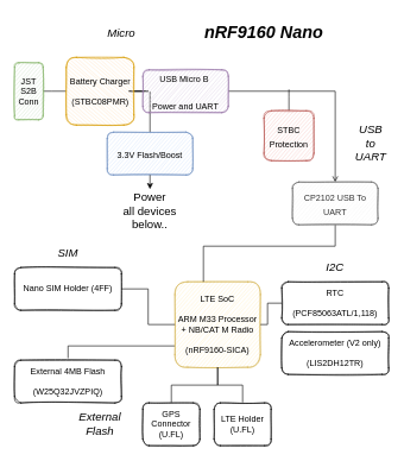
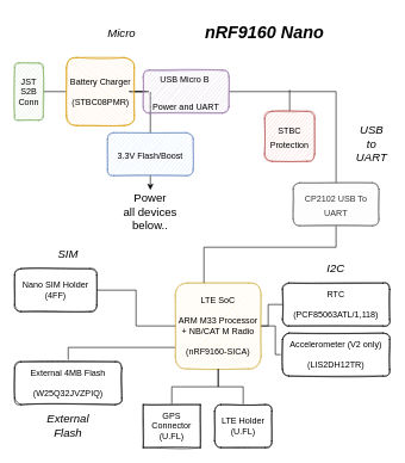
  <mxCell id="0" />
  <mxCell id="1" parent="0" />
+ <mxCell id="2" value="" style="edgeStyle=orthogonalEdgeStyle;rounded=0;orthogonalLoop=1;jettySize=auto;html=1;endArrow=none;endFill=0;" edge="1" parent="1" source="5" target="12"><mxGeometry relative="1" as="geometry" /></mxCell>
  <mxCell id="3" value="" style="edgeStyle=orthogonalEdgeStyle;rounded=0;orthogonalLoop=1;jettySize=auto;html=1;endArrow=none;endFill=0;fontSize=16;exitX=0.5;exitY=0;exitDx=0;exitDy=0;" edge="1" parent="1" source="17"><mxGeometry relative="1" as="geometry"><mxPoint x="210" y="165" as="sourcePoint" /><mxPoint x="210" y="128" as="targetPoint" /></mxGeometry></mxCell>
  <mxCell id="4" style="edgeStyle=orthogonalEdgeStyle;rounded=0;orthogonalLoop=1;jettySize=auto;html=1;exitX=0;exitY=0.75;exitDx=0;exitDy=0;endArrow=none;endFill=0;fontSize=16;entryX=0.5;entryY=0;entryDx=0;entryDy=0;" edge="1" parent="1" source="5" target="30"><mxGeometry relative="1" as="geometry"><mxPoint x="110" y="535" as="targetPoint" /><Array as="points"><mxPoint x="95" y="485" /></Array></mxGeometry></mxCell>
  <mxCell id="5" value="LTE SoC&lt;br&gt;&lt;br&gt;ARM M33 Processor&lt;br&gt;+ NB/CAT M Radio&lt;br&gt;&lt;br&gt;(nRF9160-SICA)" style="whiteSpace=wrap;html=1;aspect=fixed;fillColor=#fff2cc;strokeColor=#d6b656;rounded=1;glass=0;shadow=0;sketch=1;" vertex="1" parent="1"><mxGeometry x="245" y="395" width="120" height="120" as="geometry" /></mxCell>
  <mxCell id="6" value="" style="edgeStyle=orthogonalEdgeStyle;rounded=0;orthogonalLoop=1;jettySize=auto;html=1;endArrow=none;endFill=0;" edge="1" parent="1" source="8"><mxGeometry relative="1" as="geometry"><mxPoint x="60" y="127.5" as="targetPoint" /></mxGeometry></mxCell>
  <mxCell id="7" value="" style="edgeStyle=orthogonalEdgeStyle;rounded=0;orthogonalLoop=1;jettySize=auto;html=1;endArrow=none;endFill=0;fontSize=16;" edge="1" parent="1" source="8" target="15"><mxGeometry relative="1" as="geometry" /></mxCell>
  <mxCell id="8" value="Battery Charger&lt;br&gt;&lt;br&gt;(STBC08PMR)" style="whiteSpace=wrap;html=1;aspect=fixed;fillColor=#ffe6cc;strokeColor=#d79b00;direction=south;rounded=1;sketch=1;" vertex="1" parent="1"><mxGeometry x="92.5" y="80" width="95" height="95" as="geometry" /></mxCell>
  <mxCell id="9" value="JST&lt;br&gt;S2B&lt;br&gt;Conn" style="rounded=1;whiteSpace=wrap;html=1;shadow=0;glass=0;sketch=1;fillColor=#d5e8d4;strokeColor=#82b366;" vertex="1" parent="1"><mxGeometry x="20" y="87.5" width="40" height="80" as="geometry" /></mxCell>
  <mxCell id="10" value="" style="edgeStyle=orthogonalEdgeStyle;rounded=0;orthogonalLoop=1;jettySize=auto;html=1;endArrow=none;endFill=0;" edge="1" parent="1" source="11" target="5"><mxGeometry relative="1" as="geometry" /></mxCell>
  <mxCell id="11" value="RTC&lt;br&gt;&lt;br&gt;(PCF85063ATL/1,118)" style="rounded=1;whiteSpace=wrap;html=1;shadow=0;glass=0;sketch=1;" vertex="1" parent="1"><mxGeometry x="395" y="395" width="150" height="60" as="geometry" /></mxCell>
  <mxCell id="12" value="Accelerometer (V2 only)&lt;br&gt;&lt;br&gt;(LIS2DH12TR)" style="rounded=1;whiteSpace=wrap;html=1;shadow=0;glass=0;sketch=1;" vertex="1" parent="1"><mxGeometry x="395" y="465" width="150" height="60" as="geometry" /></mxCell>
  <mxCell id="13" value="I2C" style="text;html=1;strokeColor=none;fillColor=none;align=center;verticalAlign=middle;whiteSpace=wrap;rounded=0;shadow=0;glass=0;sketch=1;fontStyle=2;fontSize=16;" vertex="1" parent="1"><mxGeometry x="450" y="365" width="40" height="20" as="geometry" /></mxCell>
- <mxCell id="14" style="edgeStyle=orthogonalEdgeStyle;rounded=0;orthogonalLoop=1;jettySize=auto;html=1;entryX=0.5;entryY=0;entryDx=0;entryDy=0;endArrow=open;endFill=0;fontSize=16;" edge="1" parent="1" source="15" target="26"><mxGeometry relative="1" as="geometry" /></mxCell>
+ <mxCell id="14" style="edgeStyle=orthogonalEdgeStyle;rounded=0;orthogonalLoop=1;jettySize=auto;html=1;entryX=0.5;entryY=0;entryDx=0;entryDy=0;endArrow=none;endFill=0;fontSize=16;" edge="1" parent="1" source="15" target="26"><mxGeometry relative="1" as="geometry" /></mxCell>
  <mxCell id="15" value="&lt;font style=&quot;font-size: 12px&quot;&gt;USB Micro B&amp;nbsp;&lt;br&gt;&lt;br&gt;Power and UART&lt;br&gt;&lt;/font&gt;" style="rounded=1;whiteSpace=wrap;html=1;shadow=0;glass=0;sketch=1;fontSize=16;fillColor=#e1d5e7;strokeColor=#9673a6;" vertex="1" parent="1"><mxGeometry x="200" y="97.5" width="120" height="60" as="geometry" /></mxCell>
  <mxCell id="16" value="Micro" style="text;html=1;strokeColor=none;fillColor=none;align=center;verticalAlign=middle;whiteSpace=wrap;rounded=0;shadow=0;glass=0;sketch=1;fontStyle=2;fontSize=16;" vertex="1" parent="1"><mxGeometry x="150" y="35" width="40" height="20" as="geometry" /></mxCell>
  <mxCell id="17" value="&lt;font style=&quot;font-size: 12px&quot;&gt;3.3V Flash/Boost&lt;/font&gt;" style="rounded=1;whiteSpace=wrap;html=1;shadow=0;glass=0;sketch=1;fontSize=16;fillColor=#dae8fc;strokeColor=#6c8ebf;" vertex="1" parent="1"><mxGeometry x="150" y="185" width="120" height="60" as="geometry" /></mxCell>
  <mxCell id="18" value="SIM" style="text;html=1;strokeColor=none;fillColor=none;align=center;verticalAlign=middle;whiteSpace=wrap;rounded=0;shadow=0;glass=0;sketch=1;fontStyle=2;fontSize=16;" vertex="1" parent="1"><mxGeometry x="75" y="345" width="40" height="20" as="geometry" /></mxCell>
  <mxCell id="19" value="" style="edgeStyle=orthogonalEdgeStyle;rounded=0;orthogonalLoop=1;jettySize=auto;html=1;endArrow=none;endFill=0;fontSize=16;" edge="1" parent="1" source="20" target="5"><mxGeometry relative="1" as="geometry" /></mxCell>
- <mxCell id="20" value="Nano SIM Holder (4FF)" style="rounded=1;whiteSpace=wrap;html=1;shadow=0;glass=0;sketch=1;" vertex="1" parent="1"><mxGeometry x="20" y="375" width="150" height="60" as="geometry" /></mxCell>
+ <mxCell id="20" value="Nano SIM Holder (4FF)" style="rounded=1;whiteSpace=wrap;html=1;shadow=0;glass=0;sketch=1;" vertex="1" parent="1"><mxGeometry x="20" y="375" width="115" height="60" as="geometry" /></mxCell>
  <mxCell id="21" value="" style="edgeStyle=orthogonalEdgeStyle;rounded=0;orthogonalLoop=1;jettySize=auto;html=1;endArrow=none;endFill=0;fontSize=16;" edge="1" parent="1" source="22" target="5"><mxGeometry relative="1" as="geometry" /></mxCell>
- <mxCell id="22" value="GPS Connector&lt;br&gt;(U.FL)" style="rounded=1;whiteSpace=wrap;html=1;shadow=0;glass=0;sketch=1;" vertex="1" parent="1"><mxGeometry x="200" y="565" width="80" height="60" as="geometry" /></mxCell>
+ <mxCell id="22" value="GPS Connector&lt;br&gt;(U.FL)" style="whiteSpace=wrap;html=1;shadow=0;glass=0;sketch=1;rounded=0;" vertex="1" parent="1"><mxGeometry x="200" y="565" width="80" height="60" as="geometry" /></mxCell>
  <mxCell id="23" value="" style="edgeStyle=orthogonalEdgeStyle;rounded=0;orthogonalLoop=1;jettySize=auto;html=1;endArrow=none;endFill=0;fontSize=16;" edge="1" parent="1" source="24" target="5"><mxGeometry relative="1" as="geometry" /></mxCell>
  <mxCell id="24" value="LTE Holder&lt;br&gt;(U.FL)" style="rounded=1;whiteSpace=wrap;html=1;shadow=0;glass=0;sketch=1;" vertex="1" parent="1"><mxGeometry x="300" y="565" width="80" height="60" as="geometry" /></mxCell>
  <mxCell id="25" style="edgeStyle=orthogonalEdgeStyle;rounded=0;orthogonalLoop=1;jettySize=auto;html=1;endArrow=none;endFill=0;fontSize=16;" edge="1" parent="1" source="26" target="5"><mxGeometry relative="1" as="geometry"><Array as="points"><mxPoint x="470" y="345" /><mxPoint x="285" y="345" /></Array></mxGeometry></mxCell>
  <mxCell id="26" value="&lt;font style=&quot;font-size: 12px&quot;&gt;CP2102 USB To UART&lt;/font&gt;" style="rounded=1;whiteSpace=wrap;html=1;shadow=0;glass=0;sketch=1;fontSize=16;fillColor=#f5f5f5;strokeColor=#666666;fontColor=#333333;" vertex="1" parent="1"><mxGeometry x="410" y="255" width="120" height="60" as="geometry" /></mxCell>
  <mxCell id="27" value="" style="endArrow=classic;html=1;fontSize=16;exitX=0.5;exitY=1;exitDx=0;exitDy=0;" edge="1" parent="1" source="17"><mxGeometry width="50" height="50" relative="1" as="geometry"><mxPoint x="280" y="395" as="sourcePoint" /><mxPoint x="210" y="265" as="targetPoint" /></mxGeometry></mxCell>
  <mxCell id="28" value="Power all&amp;nbsp;devices below.." style="text;html=1;strokeColor=none;fillColor=none;align=center;verticalAlign=middle;whiteSpace=wrap;rounded=0;shadow=0;glass=0;sketch=1;fontSize=16;" vertex="1" parent="1"><mxGeometry x="170" y="285" width="80" height="20" as="geometry" /></mxCell>
  <mxCell id="29" value="USB to UART" style="text;html=1;strokeColor=none;fillColor=none;align=center;verticalAlign=middle;whiteSpace=wrap;rounded=0;shadow=0;glass=0;sketch=1;fontStyle=2;fontSize=16;" vertex="1" parent="1"><mxGeometry x="500" y="190" width="40" height="20" as="geometry" /></mxCell>
  <mxCell id="30" value="External 4MB Flash&lt;br&gt;&lt;br&gt;(W25Q32JVZPIQ)" style="rounded=1;whiteSpace=wrap;html=1;shadow=0;glass=0;sketch=1;" vertex="1" parent="1"><mxGeometry x="20" y="505" width="150" height="60" as="geometry" /></mxCell>
- <mxCell id="31" value="External &lt;br&gt;Flash" style="text;html=1;strokeColor=none;fillColor=none;align=center;verticalAlign=middle;whiteSpace=wrap;rounded=0;shadow=0;glass=0;sketch=1;fontStyle=2;fontSize=16;" vertex="1" parent="1"><mxGeometry x="120" y="585" width="40" height="20" as="geometry" /></mxCell>
+ <mxCell id="31" value="External &lt;br&gt;Flash" style="text;html=1;strokeColor=none;fillColor=none;align=center;verticalAlign=middle;whiteSpace=wrap;rounded=0;shadow=0;glass=0;sketch=1;fontStyle=2;fontSize=16;" vertex="1" parent="1"><mxGeometry x="75" y="585" width="40" height="20" as="geometry" /></mxCell>
  <mxCell id="32" value="&lt;font size=&quot;5&quot;&gt;&lt;b&gt;nRF9160&amp;nbsp;Nano&lt;br&gt;&lt;/b&gt;&lt;/font&gt;" style="text;html=1;strokeColor=none;fillColor=none;align=center;verticalAlign=middle;whiteSpace=wrap;rounded=0;shadow=0;glass=0;sketch=1;fontSize=16;fontStyle=2" vertex="1" parent="1"><mxGeometry x="230" y="20" width="280" height="50" as="geometry" /></mxCell>
  <mxCell id="33" style="edgeStyle=orthogonalEdgeStyle;rounded=0;orthogonalLoop=1;jettySize=auto;html=1;endArrow=none;endFill=0;fontSize=16;" edge="1" parent="1" source="34"><mxGeometry relative="1" as="geometry"><mxPoint x="405" y="125" as="targetPoint" /></mxGeometry></mxCell>
  <mxCell id="34" value="&lt;font style=&quot;font-size: 12px&quot;&gt;STBC Protection&lt;/font&gt;" style="rounded=1;whiteSpace=wrap;html=1;shadow=0;glass=0;sketch=1;fontSize=16;fillColor=#f8cecc;strokeColor=#b85450;" vertex="1" parent="1"><mxGeometry x="370" y="155" width="70" height="70" as="geometry" /></mxCell>
